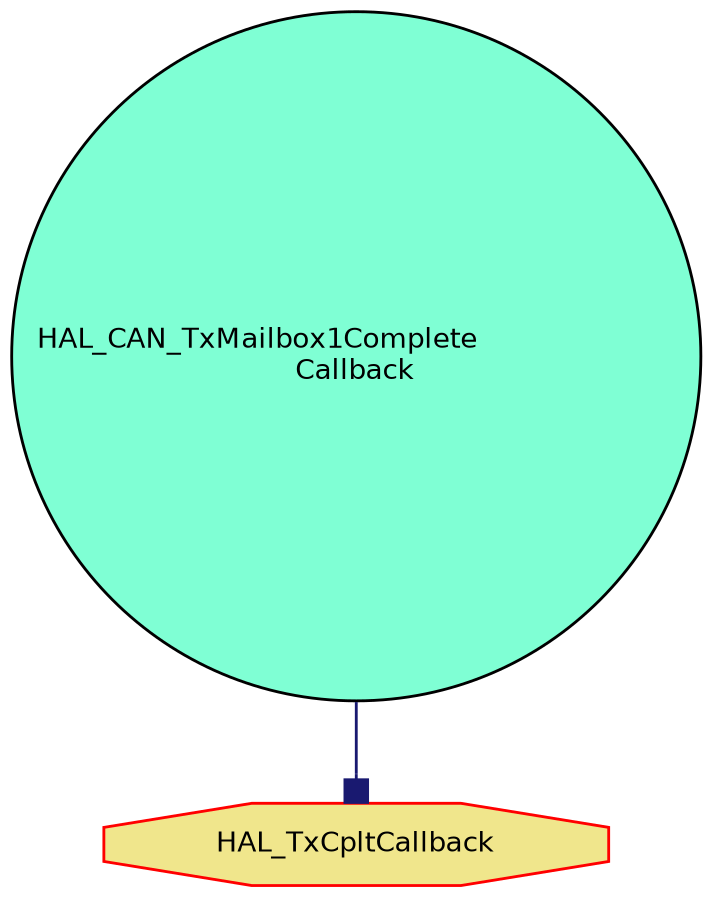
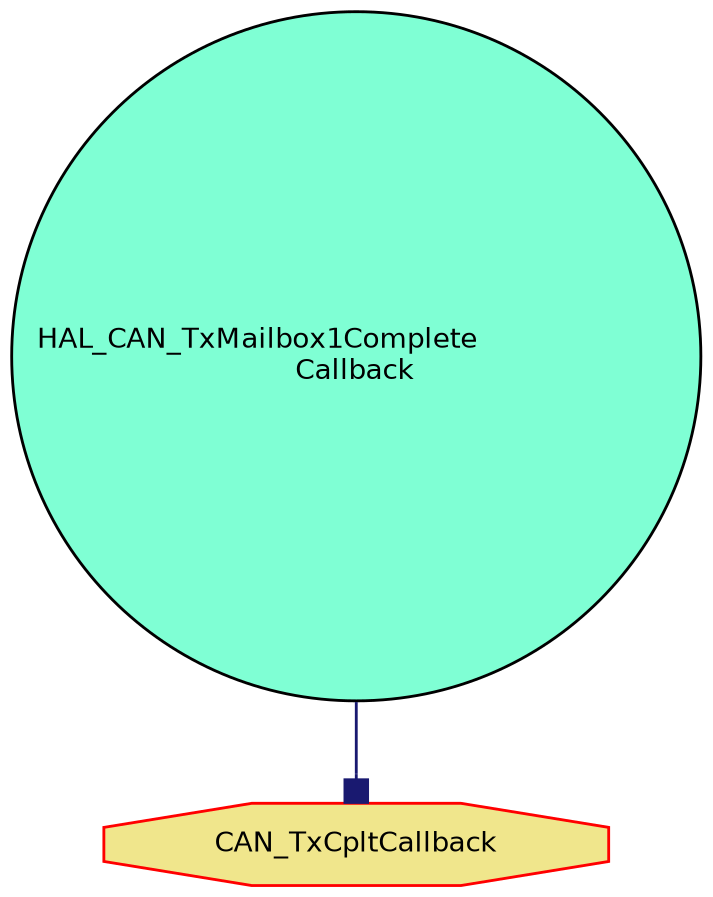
  digraph {
    rankdir=TB
    node [fontname=Helvetica fontsize=10 style=filled]
    n1 [color=black fillcolor=aquamarine fontcolor=black height=0.2 label="HAL_CAN_TxMailbox1Complete\lCallback" shape=circle width=0.4]
-   n2 [color=red fillcolor=khaki height=0.2 label=HAL_TxCpltCallback shape=octagon width=0.4]
+   n2 [color=red fillcolor=khaki height=0.2 label=CAN_TxCpltCallback shape=octagon width=0.4]
    n1 -> n2 [color=midnightblue fontname=Helvetica fontsize=10 labelfontname=Helvetica labelfontsize=10 style=solid arrowhead=box]
  }
